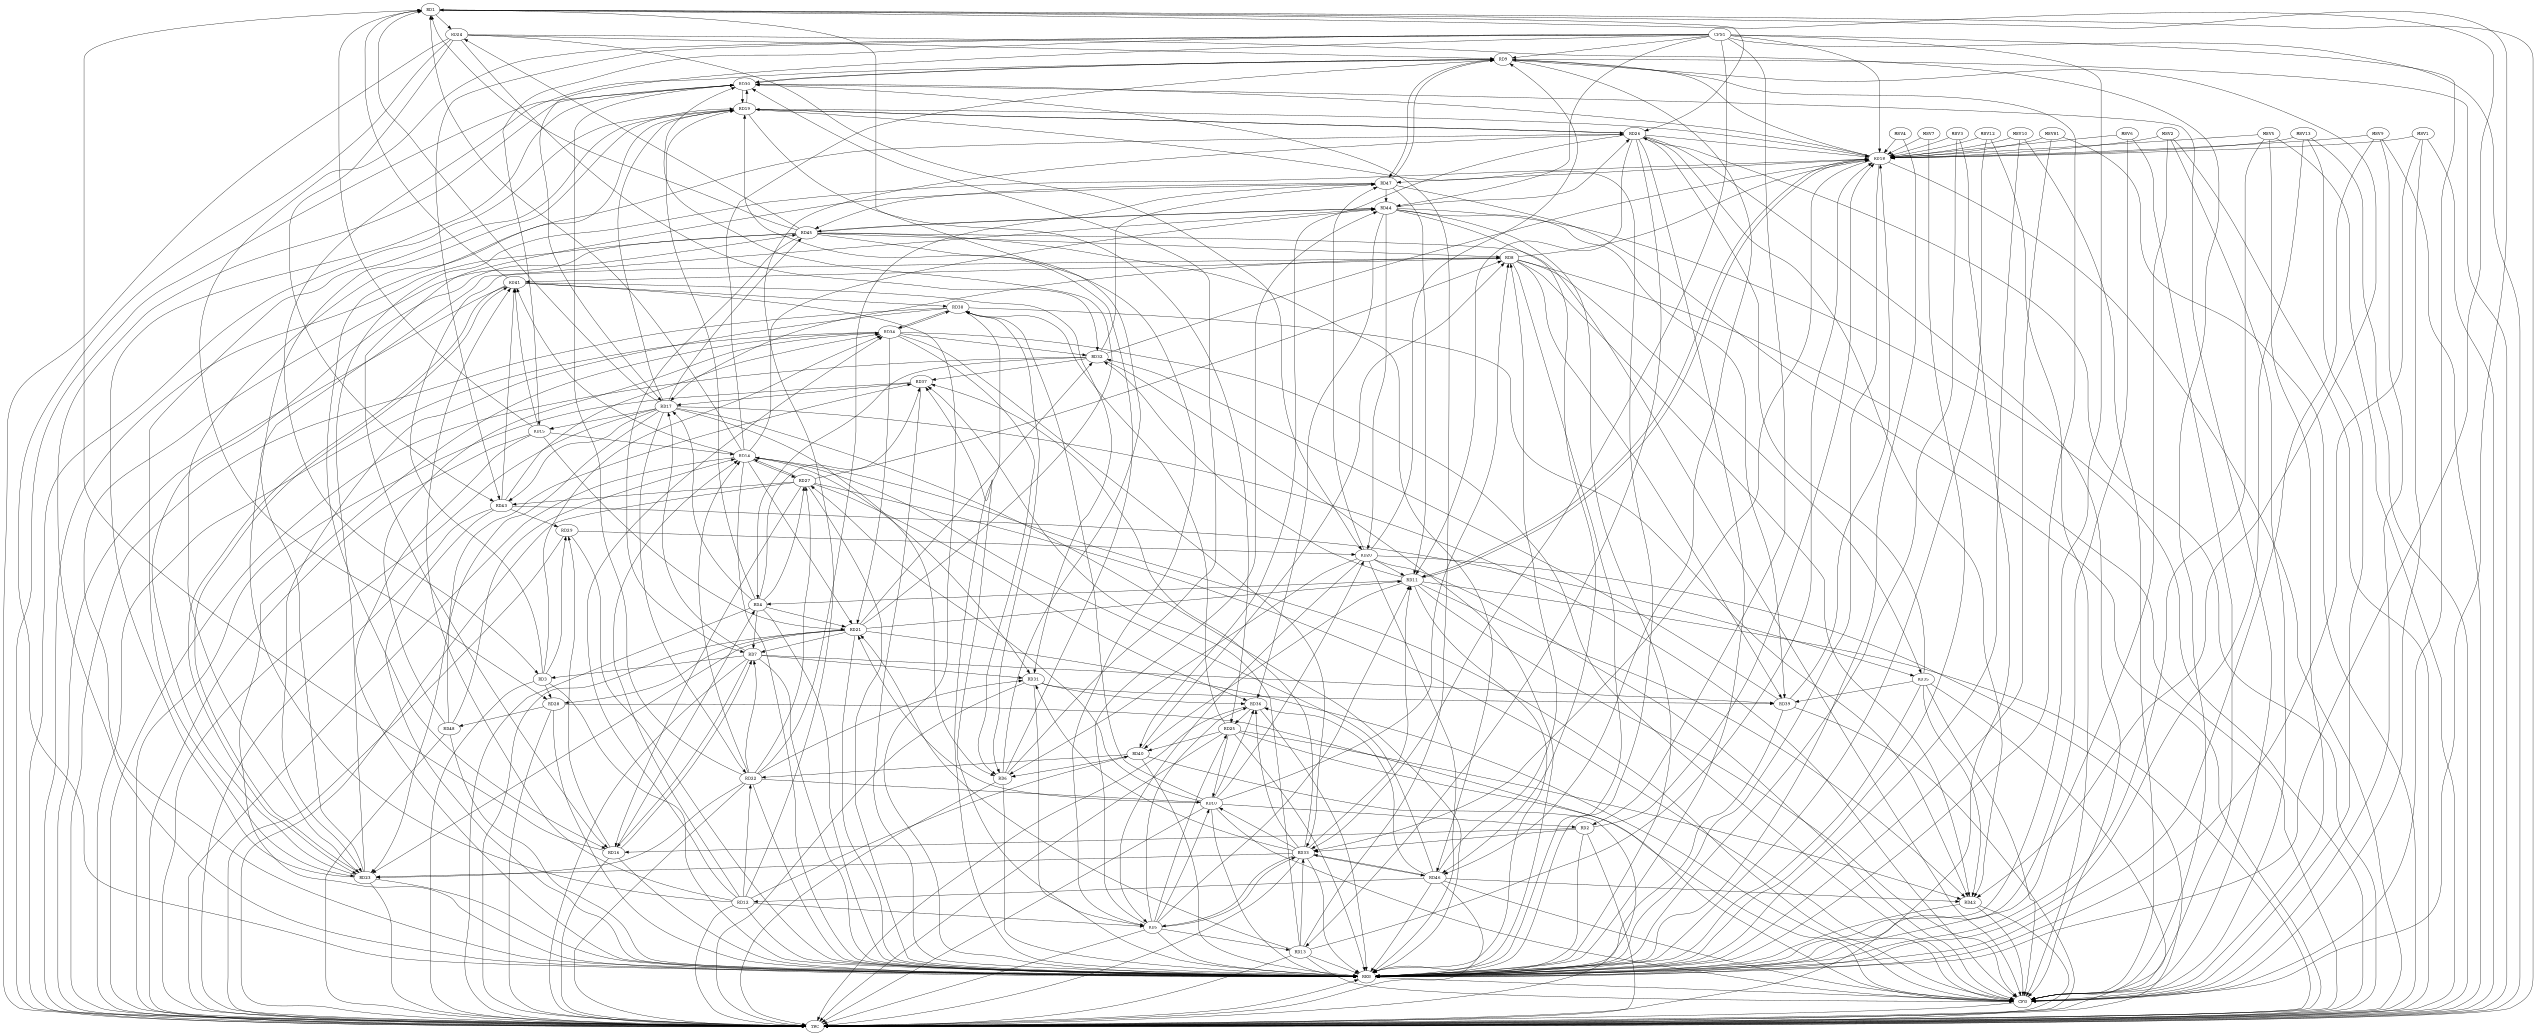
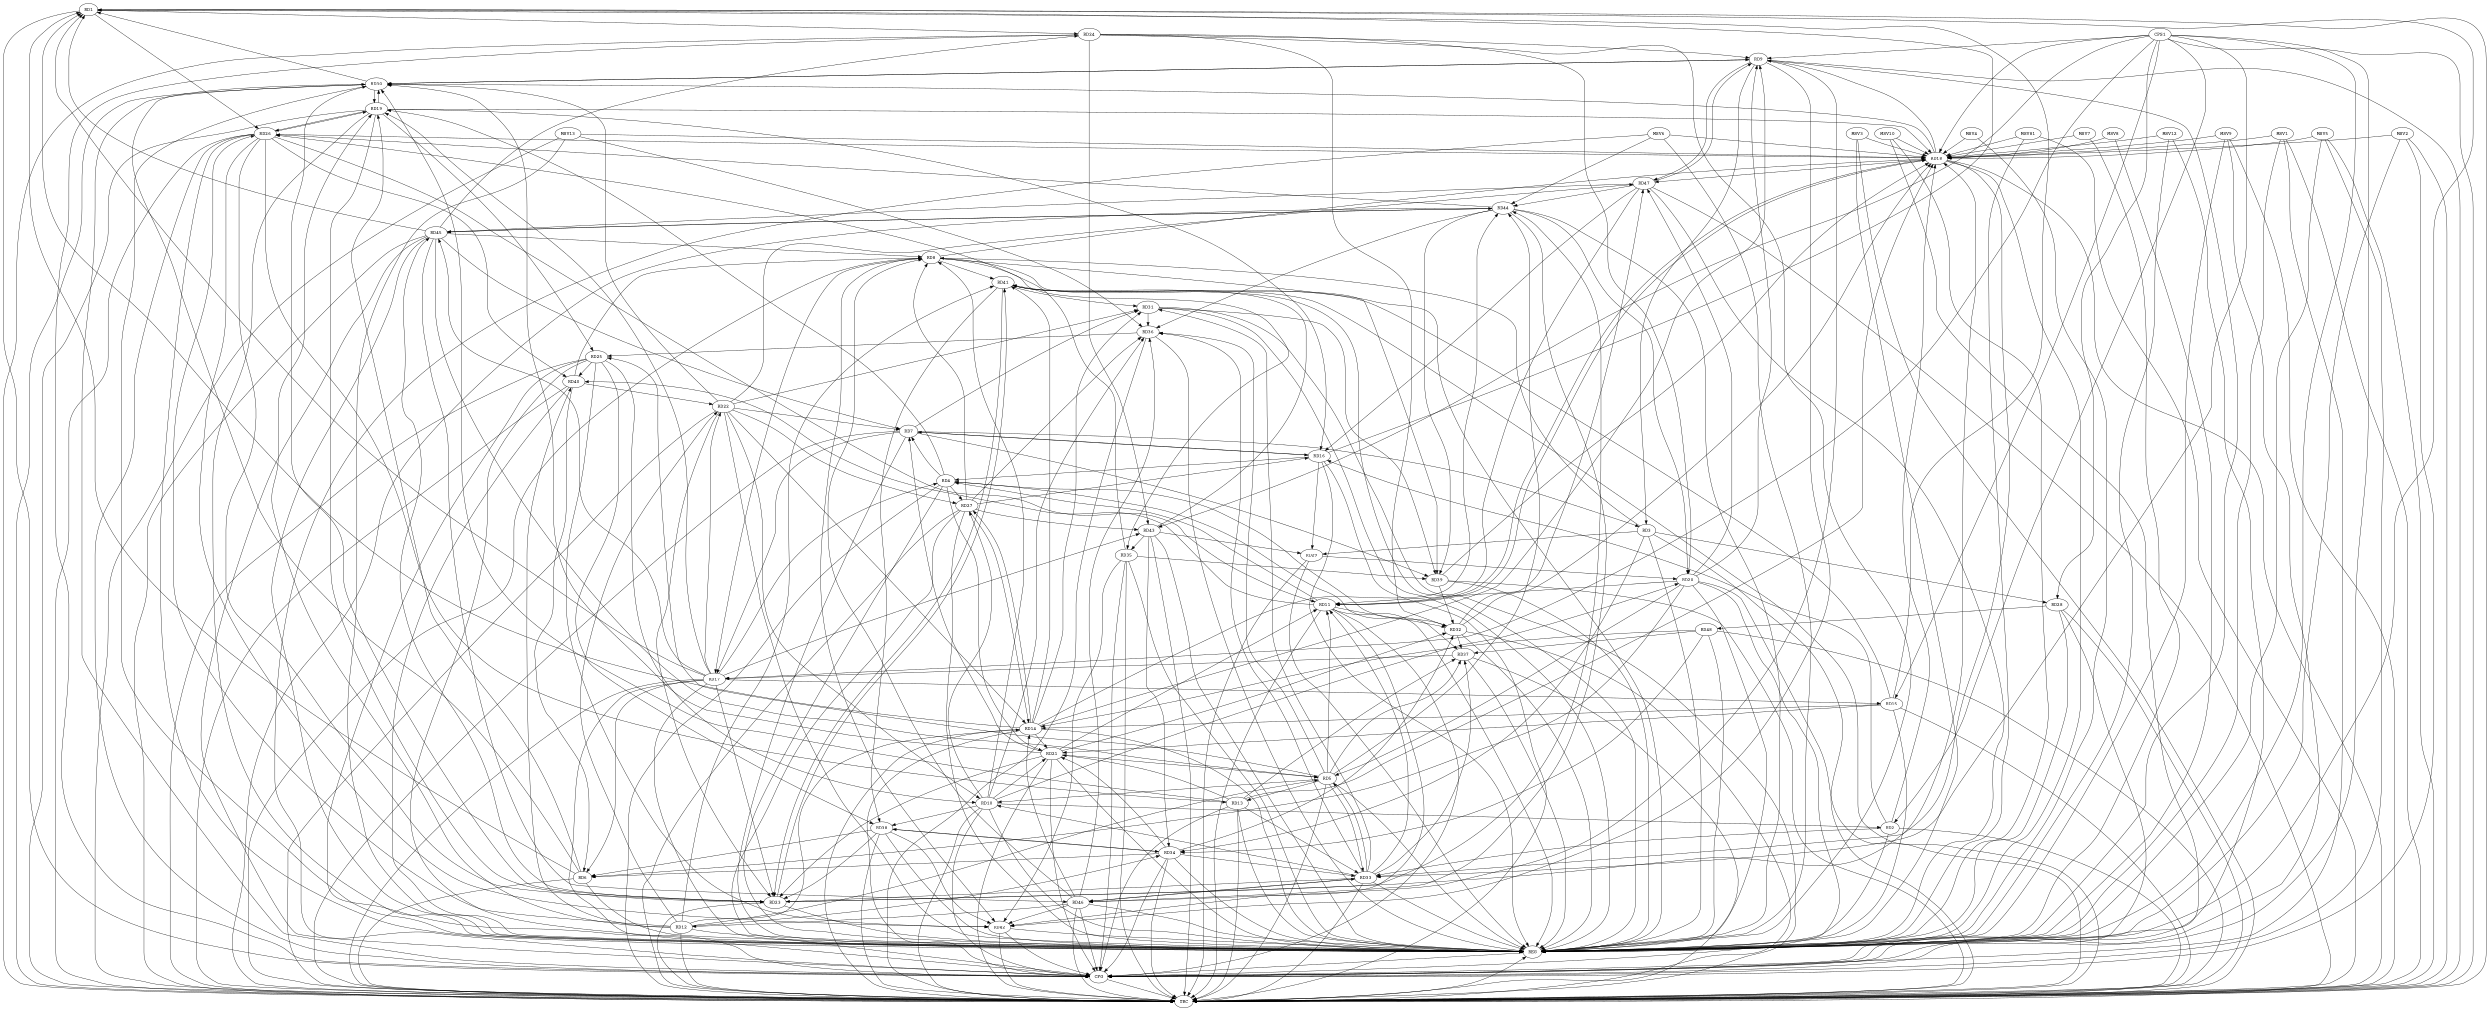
  strict digraph {
    fontname="Courier Prime"
    node [fontname="Courier Prime"]
    edge [fontname="Courier Prime"]
    n1 [label=RD1]
    n2 [label=RD24]
    n3 [label=RD26]
    n4 [label=REG]
    n5 [label=CFG]
    n6 [label=TRC]
    n7 [label=RD9]
    n8 [label=RD20]
    n9 [label=RD32]
    n10 [label=RD43]
    n11 [label=RD18]
    n12 [label=RD19]
    n13 [label=RD11]
    n14 [label=RD13]
    n15 [label=RD42]
    n16 [label=RD40]
    n17 [label=RD23]
    n18 [label=RD2]
    n19 [label=RD16]
    n20 [label=RD33]
    n21 [label=RD29]
    n22 [label=RD4]
    n23 [label=RD7]
    n24 [label=RD30]
    n25 [label=RD47]
    n26 [label=RD5]
    n27 [label=RD10]
    n28 [label=RD36]
    n29 [label=RD37]
    n30 [label=RD31]
    n31 [label=RD46]
    n32 [label=RD3]
    n33 [label=RD8]
    n34 [label=RD28]
    n35 [label=RD34]
    n36 [label=RD17]
    n37 [label=RD39]
    n38 [label=RD35]
    n39 [label=RD41]
    n40 [label=RD48]
    n41 [label=RD21]
    n42 [label=RD6]
    n43 [label=RD38]
    n44 [label=RD27]
    n45 [label=RD22]
    n46 [label=RD15]
    n47 [label=RD45]
    n48 [label=RD25]
    n49 [label=RD14]
    n50 [label=RD44]
    n51 [label=RD12]
    n52 [label=CPS1]
    n53 [label=MSV1]
    n54 [label=MSV2]
    n55 [label=MSV3]
    n56 [label=MSV4]
    n57 [label=MSV5]
    n58 [label=MSV6]
    n59 [label=MSV7]
+   n60 [label=MSV8]
    n61 [label=MSV9]
    n62 [label=MSV10]
    n63 [label=MSV81]
    n64 [label=MSV12]
    n65 [label=MSV13]
    n1 -> n2
    n1 -> n3
    n1 -> n4
    n1 -> n5
    n1 -> n6
    n2 -> n4
    n2 -> n5
    n2 -> n6
    n2 -> n7
    n2 -> n8
    n2 -> n9
    n2 -> n10
    n3 -> n4
    n3 -> n5
    n3 -> n6
    n3 -> n11
    n3 -> n12
    n3 -> n13
    n3 -> n14
    n3 -> n15
    n3 -> n16
    n3 -> n17
    n4 -> n5
    n5 -> n6
    n6 -> n4
    n7 -> n4
    n7 -> n6
    n7 -> n15
    n7 -> n24
    n7 -> n25
    n7 -> n31
    n7 -> n32
    n8 -> n4
    n8 -> n5
    n8 -> n6
    n8 -> n7
    n8 -> n13
    n8 -> n25
    n8 -> n26
    n8 -> n42
    n9 -> n4
    n9 -> n6
    n9 -> n11
    n9 -> n22
    n9 -> n25
    n9 -> n29
    n10 -> n4
    n10 -> n6
    n10 -> n21
    n10 -> n35
    n10 -> n38
    n10 -> n39
    n11 -> n4
    n11 -> n6
    n11 -> n7
    n11 -> n13
    n11 -> n20
    n11 -> n24
    n11 -> n25
    n12 -> n3
    n12 -> n4
    n12 -> n6
    n12 -> n11
    n12 -> n17
    n12 -> n19
    n12 -> n24
    n12 -> n48
    n13 -> n4
    n13 -> n5
    n13 -> n6
    n13 -> n9
    n13 -> n11
    n13 -> n15
    n13 -> n16
    n13 -> n22
    n14 -> n4
    n14 -> n5
    n14 -> n6
    n14 -> n11
    n14 -> n20
    n14 -> n24
    n14 -> n29
    n14 -> n41
    n15 -> n4
    n15 -> n5
    n15 -> n6
    n16 -> n4
    n16 -> n6
    n16 -> n33
    n16 -> n42
    n16 -> n45
    n17 -> n4
    n17 -> n6
    n17 -> n11
    n17 -> n24
    n17 -> n39
    n17 -> n47
    n17 -> n50
    n18 -> n4
    n18 -> n6
    n18 -> n11
    n18 -> n19
    n18 -> n20
    n19 -> n1
    n19 -> n4
    n19 -> n6
    n19 -> n21
    n19 -> n22
    n19 -> n23
    n20 -> n4
    n20 -> n6
    n20 -> n13
    n20 -> n17
    n20 -> n26
    n20 -> n27
    n20 -> n28
    n20 -> n29
    n20 -> n30
    n20 -> n31
    n21 -> n4
    n21 -> n6
    n21 -> n8
    n22 -> n4
    n22 -> n6
    n22 -> n12
    n22 -> n23
    n22 -> n29
-   n22 -> n36
+   n36 -> n22
    n22 -> n41
    n22 -> n44
    n23 -> n4
    n23 -> n6
    n23 -> n19
    n23 -> n30
    n23 -> n32
    n23 -> n36
    n23 -> n37
    n24 -> n4
    n24 -> n5
    n24 -> n6
    n24 -> n7
    n24 -> n12
+   n25 -> n4
    n25 -> n6
    n25 -> n7
    n25 -> n13
    n25 -> n19
    n25 -> n47
    n25 -> n50
    n26 -> n4
    n26 -> n6
    n26 -> n13
    n26 -> n14
    n26 -> n20
    n26 -> n27
    n26 -> n28
    n26 -> n29
    n26 -> n48
    n26 -> n50
    n27 -> n4
    n27 -> n5
    n27 -> n6
    n27 -> n8
    n27 -> n18
    n27 -> n28
    n27 -> n33
    n27 -> n41
    n27 -> n43
    n27 -> n44
    n28 -> n4
    n28 -> n6
    n28 -> n48
    n29 -> n4
    n29 -> n6
    n29 -> n36
    n30 -> n4
    n30 -> n6
    n30 -> n28
    n30 -> n37
    n31 -> n4
    n31 -> n5
    n31 -> n6
    n31 -> n15
    n31 -> n20
    n31 -> n28
    n31 -> n33
    n31 -> n49
    n31 -> n51
    n32 -> n4
    n32 -> n6
    n32 -> n21
    n32 -> n33
    n32 -> n34
    n32 -> n35
    n33 -> n4
    n33 -> n6
    n33 -> n11
    n33 -> n15
    n33 -> n36
    n33 -> n37
    n33 -> n38
    n33 -> n39
    n34 -> n4
    n34 -> n5
    n34 -> n6
    n34 -> n40
    n35 -> n4
    n35 -> n5
    n35 -> n6
    n35 -> n9
    n35 -> n20
    n35 -> n41
    n35 -> n42
    n35 -> n43
    n36 -> n1
    n36 -> n4
    n36 -> n5
    n36 -> n6
    n36 -> n10
    n36 -> n12
    n36 -> n17
    n36 -> n42
    n36 -> n45
    n36 -> n46
    n36 -> n47
    n37 -> n4
    n37 -> n6
    n37 -> n9
    n37 -> n11
    n38 -> n3
    n38 -> n4
    n38 -> n5
    n38 -> n6
    n38 -> n15
    n38 -> n37
-   n39 -> n1
+   n24 -> n1
    n39 -> n4
    n39 -> n6
    n39 -> n17
    n39 -> n30
    n39 -> n43
    n40 -> n4
    n40 -> n6
    n40 -> n29
    n40 -> n35
    n40 -> n49
    n41 -> n4
    n41 -> n5
    n41 -> n6
    n41 -> n9
    n41 -> n13
    n41 -> n17
    n41 -> n23
    n41 -> n24
-   n41 -> n34
+   n41 -> n26
    n42 -> n1
    n42 -> n4
    n42 -> n6
    n42 -> n12
    n42 -> n24
    n43 -> n4
    n43 -> n6
    n43 -> n15
    n43 -> n17
    n43 -> n35
    n43 -> n42
    n44 -> n4
    n44 -> n5
    n44 -> n6
    n44 -> n10
    n44 -> n19
    n44 -> n28
    n44 -> n33
    n44 -> n49
    n45 -> n4
    n45 -> n6
    n45 -> n17
    n45 -> n23
    n45 -> n24
    n45 -> n25
    n45 -> n27
    n45 -> n30
    n45 -> n44
    n45 -> n49
    n46 -> n1
    n46 -> n4
    n46 -> n6
    n46 -> n39
    n46 -> n41
    n46 -> n49
    n47 -> n1
    n47 -> n2
    n47 -> n4
    n47 -> n5
    n47 -> n6
    n47 -> n23
    n47 -> n26
    n47 -> n31
    n47 -> n33
    n47 -> n50
    n48 -> n4
    n48 -> n5
    n48 -> n6
    n48 -> n15
    n48 -> n16
    n48 -> n27
    n48 -> n43
    n49 -> n1
    n49 -> n4
    n49 -> n5
    n49 -> n6
    n49 -> n7
    n49 -> n30
    n49 -> n39
    n49 -> n41
    n49 -> n44
    n49 -> n50
    n50 -> n3
    n50 -> n4
    n50 -> n6
    n50 -> n8
    n50 -> n28
    n50 -> n31
    n50 -> n37
    n50 -> n47
    n51 -> n3
    n51 -> n4
    n51 -> n6
    n51 -> n12
    n51 -> n16
    n51 -> n26
    n51 -> n35
    n51 -> n39
    n51 -> n45
    n51 -> n49
    n52 -> n4
    n52 -> n5
    n52 -> n6
    n52 -> n7
    n52 -> n10
    n52 -> n11
    n52 -> n18
    n52 -> n20
    n52 -> n34
    n52 -> n36
    n52 -> n46
-   n52 -> n50
+   n58 -> n50
    n53 -> n4
    n53 -> n5
    n53 -> n6
    n53 -> n11
    n54 -> n4
    n54 -> n5
    n54 -> n6
    n54 -> n11
    n55 -> n4
    n55 -> n6
    n55 -> n11
    n56 -> n4
    n56 -> n11
    n57 -> n4
    n57 -> n5
    n57 -> n6
    n57 -> n11
    n58 -> n4
    n58 -> n5
    n58 -> n11
    n59 -> n4
    n59 -> n11
+   n60 -> n4
+   n60 -> n11
    n61 -> n4
    n61 -> n5
    n61 -> n6
    n61 -> n11
    n62 -> n4
    n62 -> n5
    n62 -> n11
    n63 -> n4
    n63 -> n6
    n63 -> n11
    n64 -> n4
    n64 -> n5
    n64 -> n11
    n65 -> n4
-   n65 -> n5
+   n65 -> n28
    n65 -> n6
    n65 -> n11
  }
